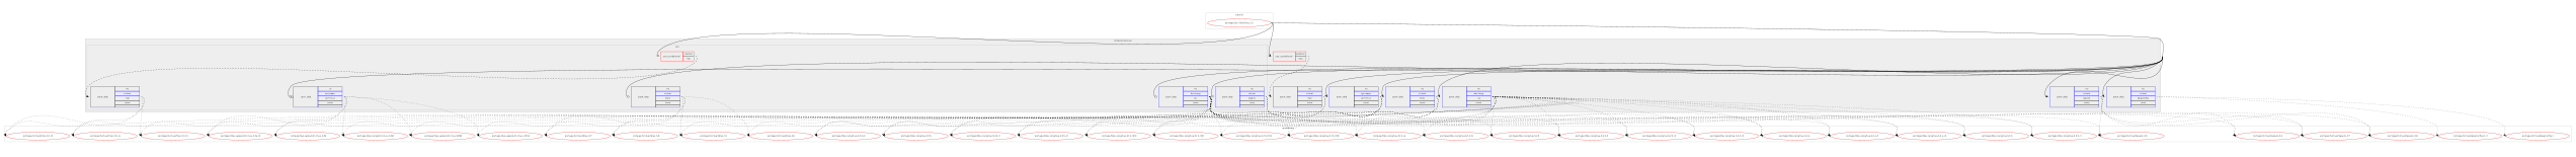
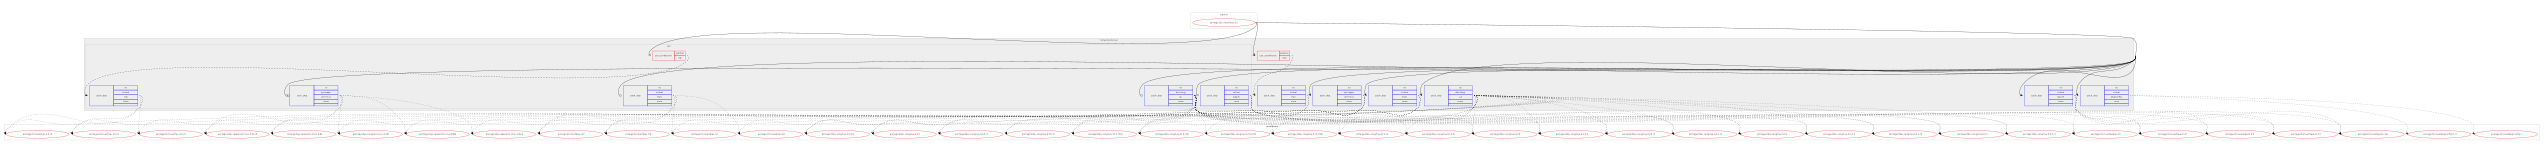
  digraph {
    compound=true
    concentrate=true
    fontname=Montserrat
    fontsize=10
    newrank=true
    rankdir=TB
    ranksep=1.5
    node [color=red fontname=Montserrat fontsize=10]
    edge [arrowhead=vee fontname=Montserrat headport=w style=dotted tailport=e weight=100]
    n1 [label="portage://sci-libs/libsc-2.2" width=4]
    n2 [color=blue label=<<TABLE BORDER="0" CELLBORDER="1" CELLSPACING="0" CELLPADDING="4" WIDTH="220"><TR><TD ROWSPAN="6" CELLPADDING="30">pack_dep</TD></TR><TR><TD WIDTH="110">no</TD></TR><TR><TD>virtual</TD></TR><TR><TD>mpi</TD></TR><TR><TD>none</TD></TR><TR><TD></TD></TR></TABLE>> shape=none]
    n3 [label=<<TABLE BORDER="0" CELLBORDER="1" CELLSPACING="0" CELLPADDING="4"><TR><TD ROWSPAN="3" CELLPADDING="10">use_conditional</TD></TR><TR><TD>positive</TD></TR><TR><TD>mpi</TD></TR></TABLE>> shape=none]
    n4 [color=blue label=<<TABLE BORDER="0" CELLBORDER="1" CELLSPACING="0" CELLPADDING="4" WIDTH="220"><TR><TD ROWSPAN="6" CELLPADDING="30">pack_dep</TD></TR><TR><TD WIDTH="110">no</TD></TR><TR><TD>dev-lang</TD></TR><TR><TD>lua</TD></TR><TR><TD>none</TD></TR><TR><TD></TD></TR></TABLE>> shape=none]
    n5 [color=blue label=<<TABLE BORDER="0" CELLBORDER="1" CELLSPACING="0" CELLPADDING="4" WIDTH="220"><TR><TD ROWSPAN="6" CELLPADDING="30">pack_dep</TD></TR><TR><TD WIDTH="110">no</TD></TR><TR><TD>sys-apps</TD></TR><TR><TD>util-linux</TD></TR><TR><TD>none</TD></TR><TR><TD></TD></TR></TABLE>> shape=none]
    n6 [color=blue label=<<TABLE BORDER="0" CELLBORDER="1" CELLSPACING="0" CELLPADDING="4" WIDTH="220"><TR><TD ROWSPAN="6" CELLPADDING="30">pack_dep</TD></TR><TR><TD WIDTH="110">no</TD></TR><TR><TD>virtual</TD></TR><TR><TD>blas</TD></TR><TR><TD>none</TD></TR><TR><TD></TD></TR></TABLE>> shape=none]
    n7 [color=blue label=<<TABLE BORDER="0" CELLBORDER="1" CELLSPACING="0" CELLPADDING="4" WIDTH="220"><TR><TD ROWSPAN="6" CELLPADDING="30">pack_dep</TD></TR><TR><TD WIDTH="110">no</TD></TR><TR><TD>virtual</TD></TR><TR><TD>lapack</TD></TR><TR><TD>none</TD></TR><TR><TD></TD></TR></TABLE>> shape=none]
    n8 [color=blue label=<<TABLE BORDER="0" CELLBORDER="1" CELLSPACING="0" CELLPADDING="4" WIDTH="220"><TR><TD ROWSPAN="6" CELLPADDING="30">pack_dep</TD></TR><TR><TD WIDTH="110">no</TD></TR><TR><TD>virtual</TD></TR><TR><TD>pkgconfig</TD></TR><TR><TD>none</TD></TR><TR><TD></TD></TR></TABLE>> shape=none]
    n9 [color=blue label=<<TABLE BORDER="0" CELLBORDER="1" CELLSPACING="0" CELLPADDING="4" WIDTH="220"><TR><TD ROWSPAN="6" CELLPADDING="30">pack_dep</TD></TR><TR><TD WIDTH="110">no</TD></TR><TR><TD>virtual</TD></TR><TR><TD>mpi</TD></TR><TR><TD>none</TD></TR><TR><TD></TD></TR></TABLE>> shape=none]
    n10 [label=<<TABLE BORDER="0" CELLBORDER="1" CELLSPACING="0" CELLPADDING="4"><TR><TD ROWSPAN="3" CELLPADDING="10">use_conditional</TD></TR><TR><TD>positive</TD></TR><TR><TD>mpi</TD></TR></TABLE>> shape=none]
    n11 [color=blue label=<<TABLE BORDER="0" CELLBORDER="1" CELLSPACING="0" CELLPADDING="4" WIDTH="220"><TR><TD ROWSPAN="6" CELLPADDING="30">pack_dep</TD></TR><TR><TD WIDTH="110">no</TD></TR><TR><TD>dev-lang</TD></TR><TR><TD>lua</TD></TR><TR><TD>none</TD></TR><TR><TD></TD></TR></TABLE>> shape=none]
    n12 [color=blue label=<<TABLE BORDER="0" CELLBORDER="1" CELLSPACING="0" CELLPADDING="4" WIDTH="220"><TR><TD ROWSPAN="6" CELLPADDING="30">pack_dep</TD></TR><TR><TD WIDTH="110">no</TD></TR><TR><TD>sys-apps</TD></TR><TR><TD>util-linux</TD></TR><TR><TD>none</TD></TR><TR><TD></TD></TR></TABLE>> shape=none]
    n13 [color=blue label=<<TABLE BORDER="0" CELLBORDER="1" CELLSPACING="0" CELLPADDING="4" WIDTH="220"><TR><TD ROWSPAN="6" CELLPADDING="30">pack_dep</TD></TR><TR><TD WIDTH="110">no</TD></TR><TR><TD>virtual</TD></TR><TR><TD>blas</TD></TR><TR><TD>none</TD></TR><TR><TD></TD></TR></TABLE>> shape=none]
    n14 [color=blue label=<<TABLE BORDER="0" CELLBORDER="1" CELLSPACING="0" CELLPADDING="4" WIDTH="220"><TR><TD ROWSPAN="6" CELLPADDING="30">pack_dep</TD></TR><TR><TD WIDTH="110">no</TD></TR><TR><TD>virtual</TD></TR><TR><TD>lapack</TD></TR><TR><TD>none</TD></TR><TR><TD></TD></TR></TABLE>> shape=none]
    n15 [label="portage://virtual/mpi-2.0-r5" width=4]
    n16 [label="portage://virtual/mpi-2.0-r4" width=4]
    n17 [label="portage://virtual/mpi-2.0-r3" width=4]
    n18 [label="portage://dev-lang/lua-5.3.5-r2" width=4]
    n19 [label="portage://dev-lang/lua-5.3.5-r1" width=4]
    n20 [label="portage://dev-lang/lua-5.3.5" width=4]
    n21 [label="portage://dev-lang/lua-5.3.3-r2" width=4]
    n22 [label="portage://dev-lang/lua-5.3.3-r1" width=4]
    n23 [label="portage://dev-lang/lua-5.3.3" width=4]
    n24 [label="portage://dev-lang/lua-5.2.4-r2" width=4]
    n25 [label="portage://dev-lang/lua-5.2.4-r1" width=4]
    n26 [label="portage://dev-lang/lua-5.2.4" width=4]
    n27 [label="portage://dev-lang/lua-5.2.3-r3" width=4]
    n28 [label="portage://dev-lang/lua-5.2.3-r2" width=4]
    n29 [label="portage://dev-lang/lua-5.2.3-r1" width=4]
    n30 [label="portage://dev-lang/lua-5.2.3" width=4]
    n31 [label="portage://dev-lang/lua-5.1.5-r5" width=4]
    n32 [label="portage://dev-lang/lua-5.1.5-r4" width=4]
    n33 [label="portage://dev-lang/lua-5.1.5-r103" width=4]
    n34 [label="portage://dev-lang/lua-5.1.5-r102" width=4]
    n35 [label="portage://dev-lang/lua-5.1.5-r101" width=4]
    n36 [label="portage://dev-lang/lua-5.1.5-r100" width=4]
    n37 [label="portage://sys-apps/util-linux-9999" width=4]
    n38 [label="portage://sys-lang/util-linux-2.35.1" width=4]
    n39 [label="portage://sys-apps/util-linux-2.35" width=4]
    n40 [label="portage://dev-apps/util-linux-2.34-r3" width=4]
    n41 [label="portage://sys-apps/util-linux-2.33.2" width=4]
    n42 [label="portage://virtual/blas-3.8" width=4]
    n43 [label="portage://virtual/blas-3.7" width=4]
    n44 [label="portage://virtual/blas-3.6" width=4]
    n45 [label="portage://virtual/blas-1.0" width=4]
    n46 [label="portage://virtual/pkgconfig-1" width=4]
    n47 [label="portage://virtual/pkgconfig-0-r1" width=4]
    n48 [label="portage://virtual/lapack-3.8" width=4]
    n49 [label="portage://virtual/lapack-3.7" width=4]
    n50 [label="portage://virtual/lapack-3.6" width=4]
+   n51 [label="portage://virtual/lapack-3.1" width=4]
    n52 [label="portage://virtual/lapack-3.0" width=4]
    subgraph cluster_1 {
      color=gray
      label=<<i>ebuild</i>>
      rank=same
      n1
    }
    subgraph cluster_2 {
      color=gray
      label=<<i>dependencies</i>>
      subgraph cluster_3 {
        color=gray
        fillcolor="#eeeeee"
        label=<<i>compile</i>>
        style=filled
        subgraph sub_4 {
          color=gray
          fillcolor="#eeeeee"
          label=<<i>compile</i>>
          style=filled
          n3
          subgraph sub_5 {
            color=gray
            fillcolor="#eeeeee"
            label=<<i>compile</i>>
            style=filled
            n2
          }
        }
        subgraph sub_6 {
          color=gray
          fillcolor="#eeeeee"
          label=<<i>compile</i>>
          style=filled
          n4
        }
        subgraph sub_7 {
          color=gray
          fillcolor="#eeeeee"
          label=<<i>compile</i>>
          style=filled
          n5
        }
        subgraph sub_8 {
          color=gray
          fillcolor="#eeeeee"
          label=<<i>compile</i>>
          style=filled
          n6
        }
        subgraph sub_9 {
          color=gray
          fillcolor="#eeeeee"
          label=<<i>compile</i>>
          style=filled
          n7
        }
        subgraph sub_10 {
          color=gray
          fillcolor="#eeeeee"
          label=<<i>compile</i>>
          style=filled
          n8
        }
      }
      subgraph cluster_11 {
        color=gray
        fillcolor="#eeeeee"
        label=<<i>compile and run</i>>
        style=filled
      }
      subgraph cluster_12 {
        color=gray
        fillcolor="#eeeeee"
        label=<<i>run</i>>
        style=filled
        subgraph sub_13 {
          color=gray
          fillcolor="#eeeeee"
          label=<<i>run</i>>
          style=filled
          n10
          subgraph sub_14 {
            color=gray
            fillcolor="#eeeeee"
            label=<<i>run</i>>
            style=filled
            n9
          }
        }
        subgraph sub_15 {
          color=gray
          fillcolor="#eeeeee"
          label=<<i>run</i>>
          style=filled
          n11
        }
        subgraph sub_16 {
          color=gray
          fillcolor="#eeeeee"
          label=<<i>run</i>>
          style=filled
          n12
        }
        subgraph sub_17 {
          color=gray
          fillcolor="#eeeeee"
          label=<<i>run</i>>
          style=filled
          n13
        }
        subgraph sub_18 {
          color=gray
          fillcolor="#eeeeee"
          label=<<i>run</i>>
          style=filled
          n14
        }
      }
    }
    subgraph cluster_19 {
      color=gray
      label=<<i>candidates</i>>
      rank=same
      subgraph sub_20 {
        color=black
        label=<<i>candidates</i>>
        nodesep=1
        rank=same
        n15
        n16
        n17
      }
      subgraph sub_21 {
        color=black
        label=<<i>candidates</i>>
        nodesep=1
        rank=same
        n18
        n19
        n20
        n21
        n22
        n23
        n24
        n25
        n26
        n27
        n28
        n29
        n30
        n31
        n32
        n33
        n34
        n35
        n36
      }
      subgraph sub_22 {
        color=black
        label=<<i>candidates</i>>
        nodesep=1
        rank=same
        n37
        n38
        n39
        n40
        n41
      }
      subgraph sub_23 {
        color=black
        label=<<i>candidates</i>>
        nodesep=1
        rank=same
        n42
        n43
        n44
        n45
      }
      subgraph sub_24 {
        color=black
        label=<<i>candidates</i>>
        nodesep=1
        rank=same
        n46
        n47
      }
      subgraph sub_25 {
        color=black
        label=<<i>candidates</i>>
        nodesep=1
        rank=same
        n48
        n49
        n50
+       n51
        n52
      }
      subgraph sub_26 {
        color=black
        label=<<i>candidates</i>>
        nodesep=1
        rank=same
        n48
        n49
        n50
+       n51
        n52
      }
      subgraph sub_27 {
        color=black
        label=<<i>candidates</i>>
        nodesep=1
        rank=same
        n15
        n16
        n17
      }
      subgraph sub_28 {
        color=black
        label=<<i>candidates</i>>
        nodesep=1
        rank=same
        n18
        n19
        n20
        n21
        n22
        n23
        n24
        n25
        n26
        n27
        n28
        n29
        n30
        n31
        n32
        n33
        n34
        n35
        n36
      }
      subgraph sub_29 {
        color=black
        label=<<i>candidates</i>>
        nodesep=1
        rank=same
        n37
        n38
        n39
        n40
        n41
      }
      subgraph sub_30 {
        color=black
        label=<<i>candidates</i>>
        nodesep=1
        rank=same
        n42
        n43
        n44
        n45
      }
    }
    n1 -> n3 [style=solid weight=20]
    n1 -> n4 [style=solid weight=20]
    n1 -> n5 [style=solid weight=20]
    n1 -> n6 [style=solid weight=20]
    n1 -> n7 [style=solid weight=20]
    n1 -> n8 [style=solid weight=20]
    n1 -> n10 [arrowhead=odot style=solid weight=20]
    n1 -> n11 [arrowhead=odot style=solid weight=20]
    n1 -> n12 [arrowhead=odot style=solid weight=20]
    n1 -> n13 [arrowhead=odot style=solid weight=20]
    n1 -> n14 [arrowhead=odot style=solid weight=20]
    n2 -> n15
    n2 -> n16
    n2 -> n17
    n3 -> n2 [style=dashed weight=20]
    n4 -> n18
    n4 -> n19
    n4 -> n20
    n4 -> n21
    n4 -> n22
    n4 -> n23
    n4 -> n24
    n4 -> n25
    n4 -> n26
    n4 -> n27
    n4 -> n28
    n4 -> n29
    n4 -> n30
    n4 -> n31
    n4 -> n32
    n4 -> n33
    n4 -> n34
    n4 -> n35
    n4 -> n36
    n5 -> n37
    n5 -> n38
    n5 -> n39
    n5 -> n40
    n5 -> n41
    n6 -> n42
    n6 -> n43
    n6 -> n44
    n6 -> n45
    n7 -> n48
    n7 -> n49
    n7 -> n50
+   n7 -> n51
    n7 -> n52
    n8 -> n46
    n8 -> n47
    n9 -> n15
    n9 -> n16
    n9 -> n17
    n10 -> n9 [style=dashed weight=20]
    n11 -> n18
    n11 -> n19
    n11 -> n20
    n11 -> n21
    n11 -> n22
    n11 -> n23
    n11 -> n24
    n11 -> n25
    n11 -> n26
    n11 -> n27
    n11 -> n28
    n11 -> n29
    n11 -> n30
    n11 -> n31
    n11 -> n32
    n11 -> n33
    n11 -> n34
    n11 -> n35
    n11 -> n36
    n12 -> n37
    n12 -> n38
    n12 -> n39
    n12 -> n40
    n12 -> n41
    n13 -> n42
    n13 -> n43
    n13 -> n44
    n13 -> n45
    n14 -> n48
    n14 -> n49
    n14 -> n50
+   n14 -> n51
    n14 -> n52
  }
